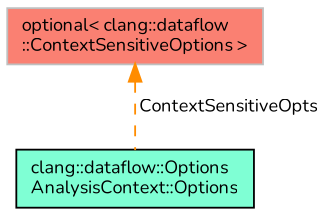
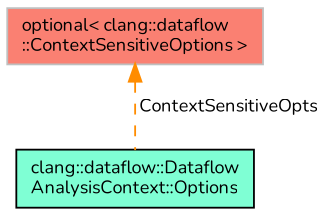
  digraph {
    fontname=Nunito
    node [fontname=Nunito fontsize=10 shape=record style=filled]
-   n1 [color=black fillcolor=aquamarine fontcolor=black height=0.2 label="clang::dataflow::Options\lAnalysisContext::Options" width=0.4]
+   n1 [color=black fillcolor=aquamarine fontcolor=black height=0.2 label="clang::dataflow::Dataflow\lAnalysisContext::Options" width=0.4]
    n2 [color=grey75 height=0.2 label="optional\< clang::dataflow\l::ContextSensitiveOptions \>" width=0.4 fillcolor=salmon]
    n2 -> n1 [color=darkorange dir=back fontname=Nunito fontsize=10 label=" ContextSensitiveOpts" labelfontname=Helvetica labelfontsize=10 style=dashed]
  }
